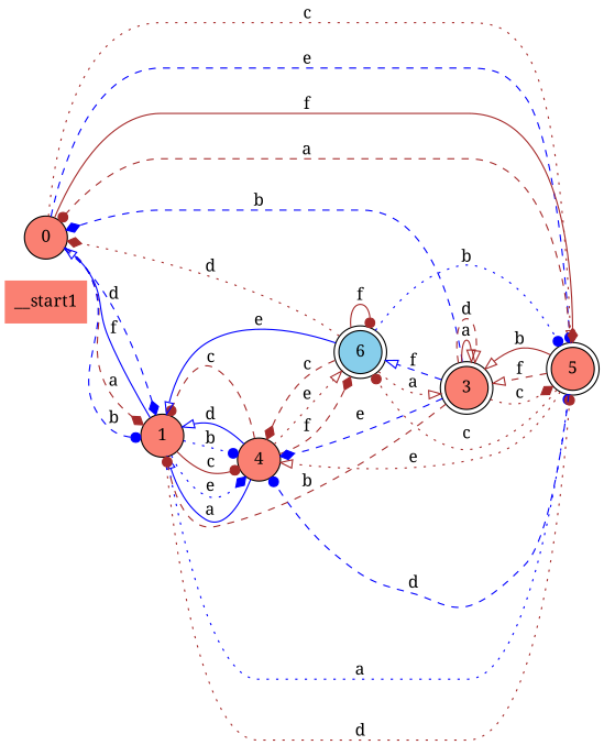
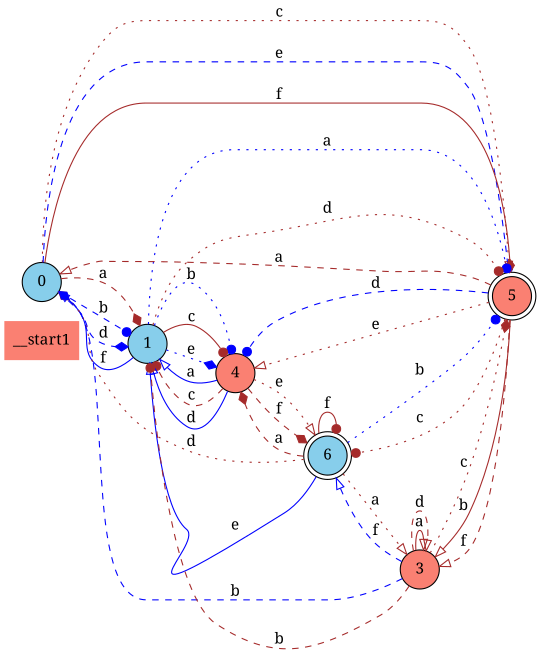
  digraph {
    fontname="Noto Serif"
    rankdir=LR
    node [fillcolor=salmon fontname="Noto Serif" shape=circle style=filled color=black]
    edge [arrowhead=dot color=brown fontname="Noto Serif" style=dashed]
    n1 [label=__start1 shape=none color=""]
-   n2 [label=0]
-   n3 [label=1]
+   n2 [fillcolor=skyblue label=0]
+   n3 [fillcolor=skyblue label=1]
    n4 [label=5 shape=doublecircle]
    n5 [label=4]
    n6 [fillcolor=skyblue label=6 shape=doublecircle style="rounded,filled"]
-   n7 [label=3 shape=doublecircle style="rounded,filled"]
+   n7 [label=3 style="rounded,filled"]
    n2 -> n3 [arrowhead=diamond label=a]
    n2 -> n3 [color=blue label=b]
    n2 -> n3 [arrowhead=diamond color=blue label=d]
    n2 -> n4 [arrowhead=onormal label=c style=dotted]
    n2 -> n4 [color=blue label=e]
    n2 -> n4 [arrowhead=diamond label=f style=solid]
    n3 -> n2 [arrowhead=onormal color=blue label=f style=solid]
    n3 -> n4 [color=blue label=a style=dotted]
    n3 -> n4 [label=d style=dotted]
    n3 -> n5 [color=blue label=b style=dotted]
    n3 -> n5 [label=c style=solid]
    n3 -> n5 [arrowhead=diamond color=blue label=e style=dotted]
-   n4 -> n2 [label=a]
+   n4 -> n2 [arrowhead=onormal label=a]
    n4 -> n5 [color=blue label=d]
    n4 -> n5 [arrowhead=onormal label=e style=dotted]
    n4 -> n6 [label=c style=dotted]
    n4 -> n7 [arrowhead=onormal label=b style=solid]
    n4 -> n7 [arrowhead=onormal label=f]
    n5 -> n3 [arrowhead=onormal color=blue label=a style=solid]
    n5 -> n3 [label=c]
    n5 -> n3 [arrowhead=onormal color=blue label=d style=solid]
    n5 -> n6 [arrowhead=onormal label=e style=dotted]
    n5 -> n6 [arrowhead=diamond label=f]
    n6 -> n2 [arrowhead=diamond label=d style=dotted]
    n6 -> n3 [arrowhead=onormal color=blue label=e style=solid]
    n6 -> n4 [color=blue label=b style=dotted]
-   n6 -> n5 [arrowhead=diamond label=c]
+   n6 -> n5 [arrowhead=diamond label=a]
    n6 -> n6 [label=f style=solid]
    n6 -> n7 [arrowhead=onormal label=a style=dotted]
    n7 -> n2 [arrowhead=diamond color=blue label=b]
    n7 -> n3 [label=b]
    n7 -> n4 [arrowhead=diamond label=c style=dotted]
-   n7 -> n5 [arrowhead=diamond color=blue label=e]
    n7 -> n6 [arrowhead=onormal color=blue label=f]
    n7 -> n7 [arrowhead=onormal label=a style=solid]
    n7 -> n7 [arrowhead=onormal label=d]
  }
